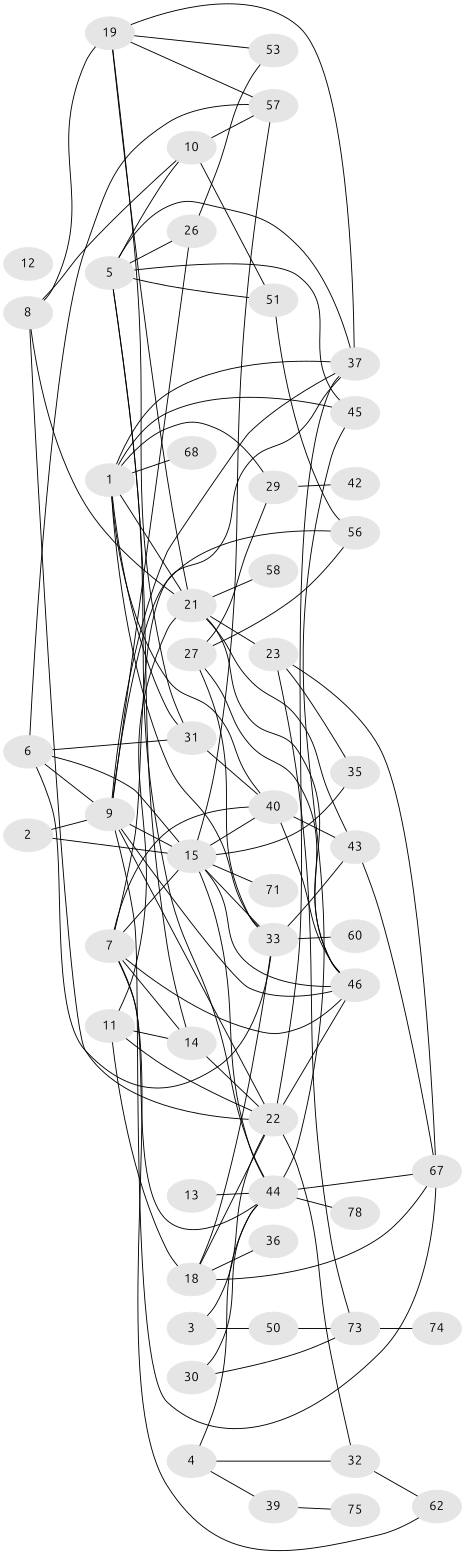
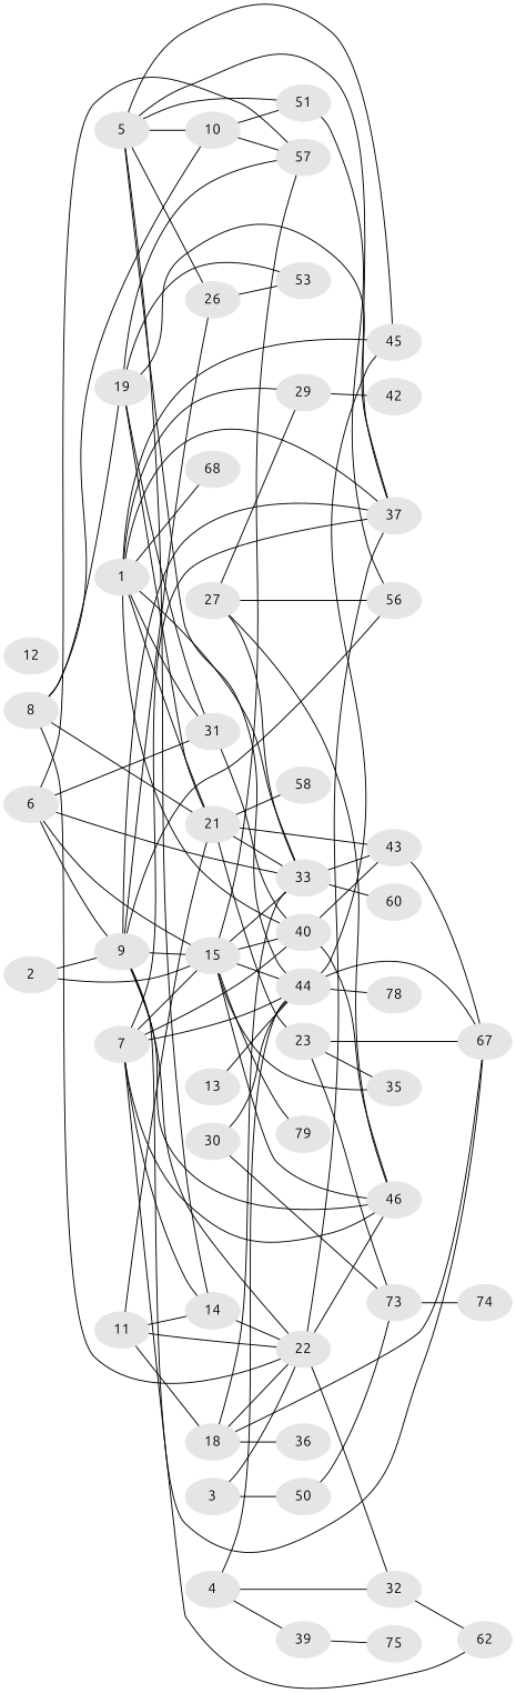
  graph {
    fontname=Ubuntu
    rankdir=LR
    node [color=gray90 fontname=Ubuntu style=filled]
    edge [fontname=Ubuntu]
    1 [super="+41"]
    21 [super="+69"]
    29 [super="+55"]
    31
    33 [super="+34"]
    37 [super="+59"]
    40 [super="+61"]
    45 [super="+77"]
    68
    46 [super="+71"]
    23 [super="+66"]
    43
    58
    42 [super="+70"]
    60
    9 [super="+24"]
    15 [super="+25"]
    22 [super="+80"]
    26
    56
    67 [super="+72"]
    2
    44 [super="+47"]
    57 [super="+64"]
    35
-   79 [label=71]
+   79
    32 [super="+54"]
    3
    50 [super="+52"]
    73 [super="+82"]
    62
    4
    39
    75
    78
    5 [super="+28"]
    10 [super="+48"]
    14 [super="+63"]
    51 [super="+65"]
    53
    6 [super="+38"]
    7 [super="+17"]
    8 [super="+16"]
    19 [super="+76"]
    11 [super="+49"]
    18 [super="+20"]
    36
    12
    13
    74
    27
    30
    1 -- 21
    1 -- 29
    1 -- 31
    1 -- 33
    1 -- 37
    1 -- 40
    1 -- 45
    1 -- 68
-   21 -- 46
+   21 -- 33
    21 -- 23
    21 -- 43
    21 -- 58
    29 -- 42
    31 -- 40
    33 -- 43
    33 -- 60
    40 -- 46
    40 -- 43
    23 -- 67
    23 -- 35
    23 -- 73
    43 -- 67
    9 -- 37
    9 -- 46
    9 -- 15
    9 -- 22
    9 -- 26
    9 -- 56
    9 -- 67
    15 -- 33
    15 -- 40
    15 -- 46
    15 -- 44
    15 -- 57
    15 -- 35
    15 -- 79
    22 -- 37
    22 -- 46
    22 -- 32
    26 -- 53
    2 -- 9
    2 -- 15
    44 -- 45
    44 -- 67
    44 -- 78
    32 -- 62
    3 -- 22
    3 -- 50
    50 -- 73
    73 -- 74
    4 -- 44
    4 -- 32
    4 -- 39
    39 -- 75
    5 -- 37
    5 -- 45
    5 -- 26
    5 -- 44
    5 -- 10
    5 -- 14
    5 -- 51
    10 -- 57
    10 -- 51
    14 -- 22
    51 -- 56
    6 -- 31
    6 -- 33
    6 -- 9
    6 -- 15
    6 -- 57 [weight=2]
    7 -- 37 [weight=2]
    7 -- 40
    7 -- 46
    7 -- 15
    7 -- 44
    7 -- 62
    7 -- 14
    8 -- 21
    8 -- 22
    8 -- 10
    8 -- 19
    19 -- 21
    19 -- 31
    19 -- 37
    19 -- 57
    19 -- 53
    11 -- 21
    11 -- 22
    11 -- 14
    11 -- 18
    18 -- 33
    18 -- 22
    18 -- 67
    18 -- 36
    13 -- 44
    27 -- 29
    27 -- 33
    27 -- 46
    27 -- 56
    30 -- 44
    30 -- 73
  }
